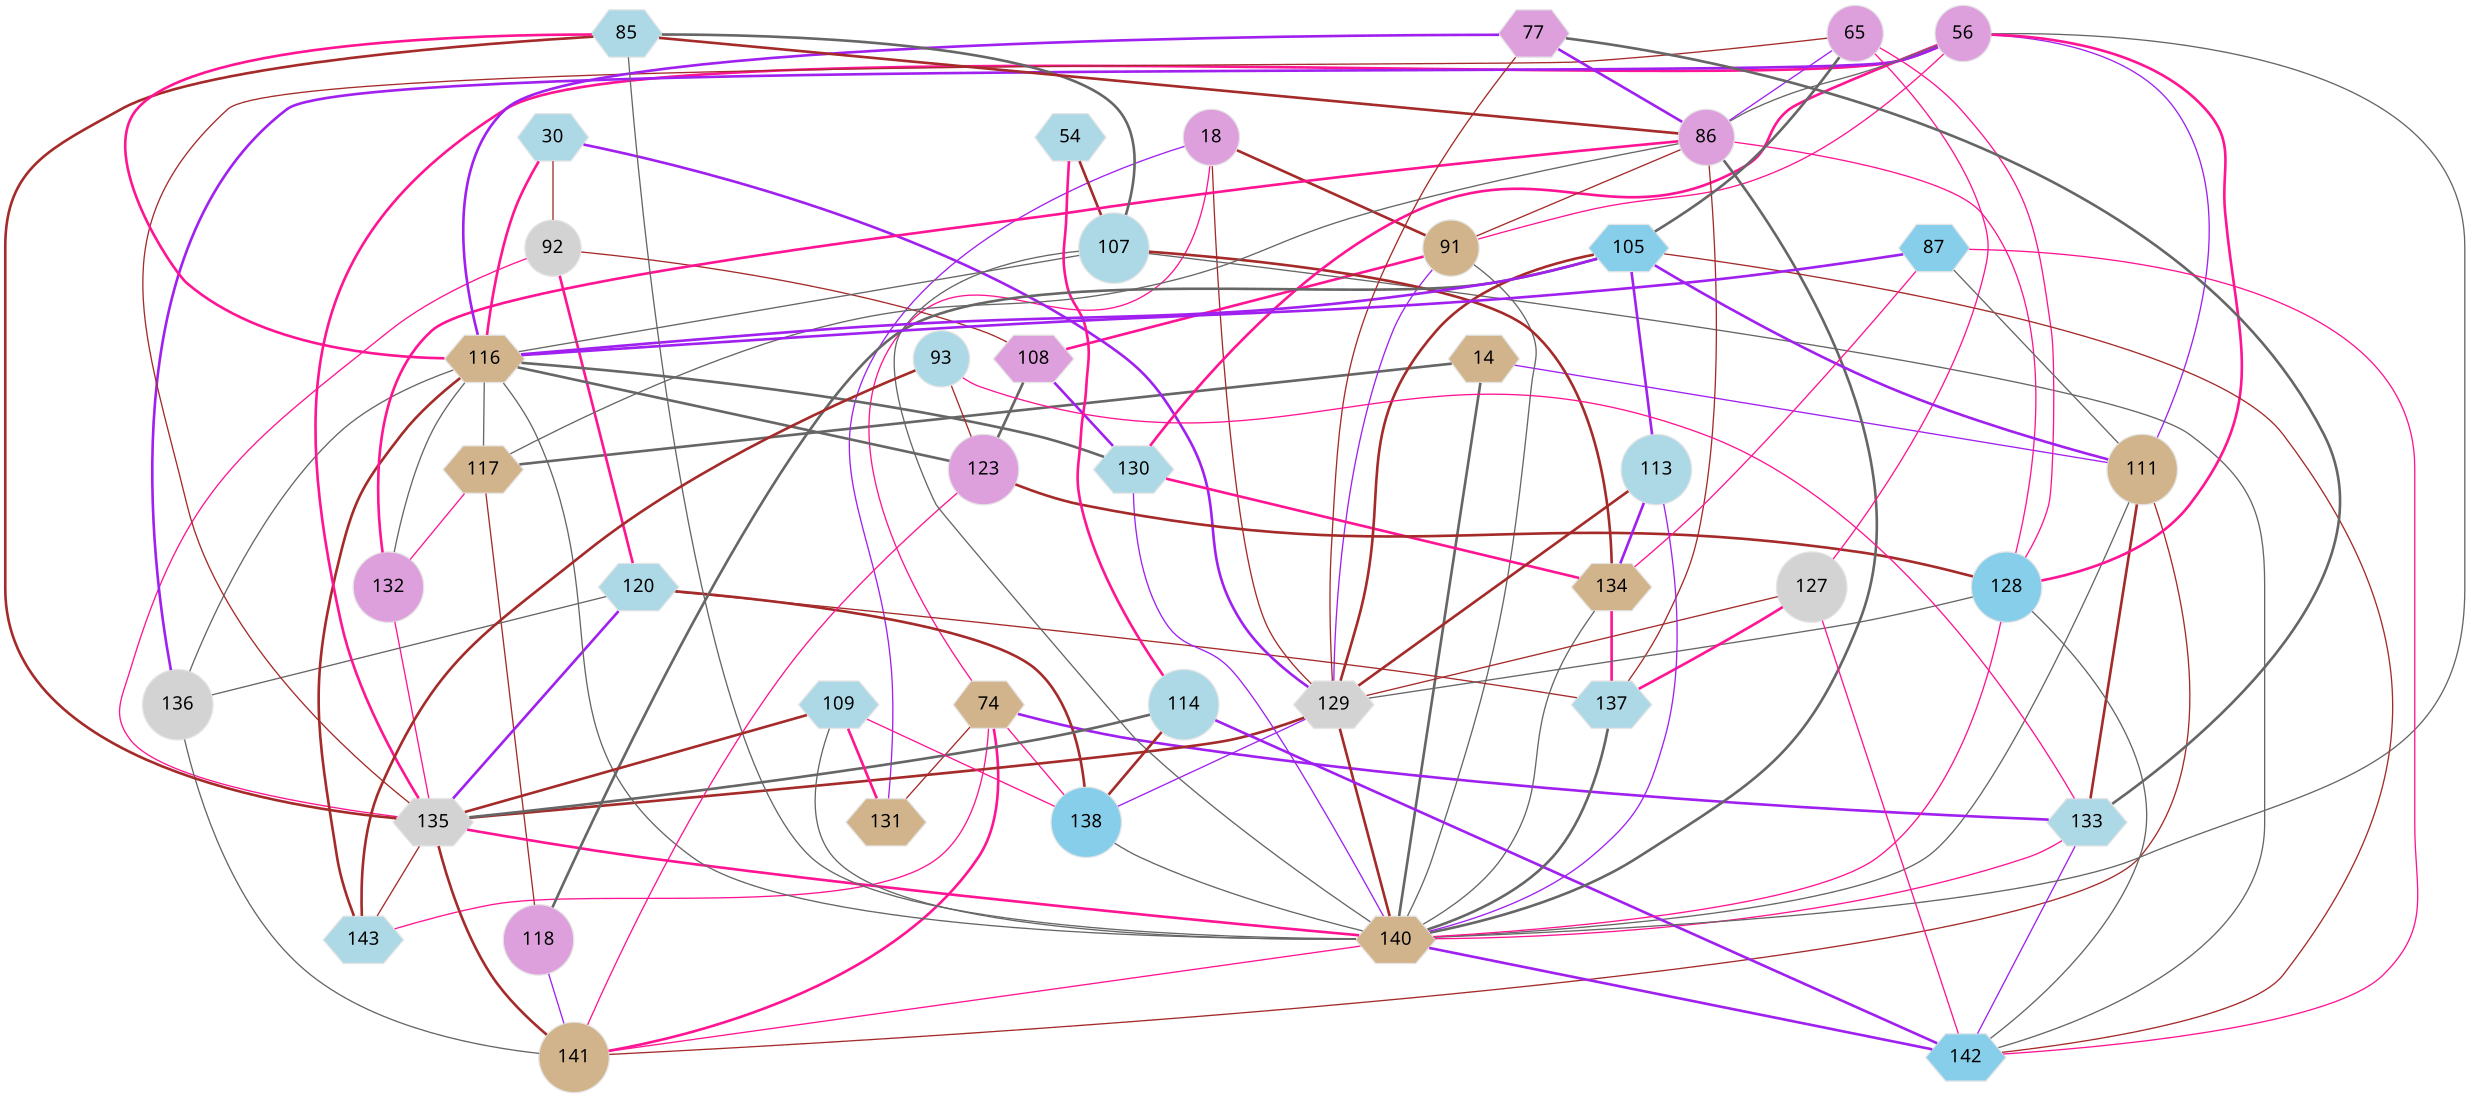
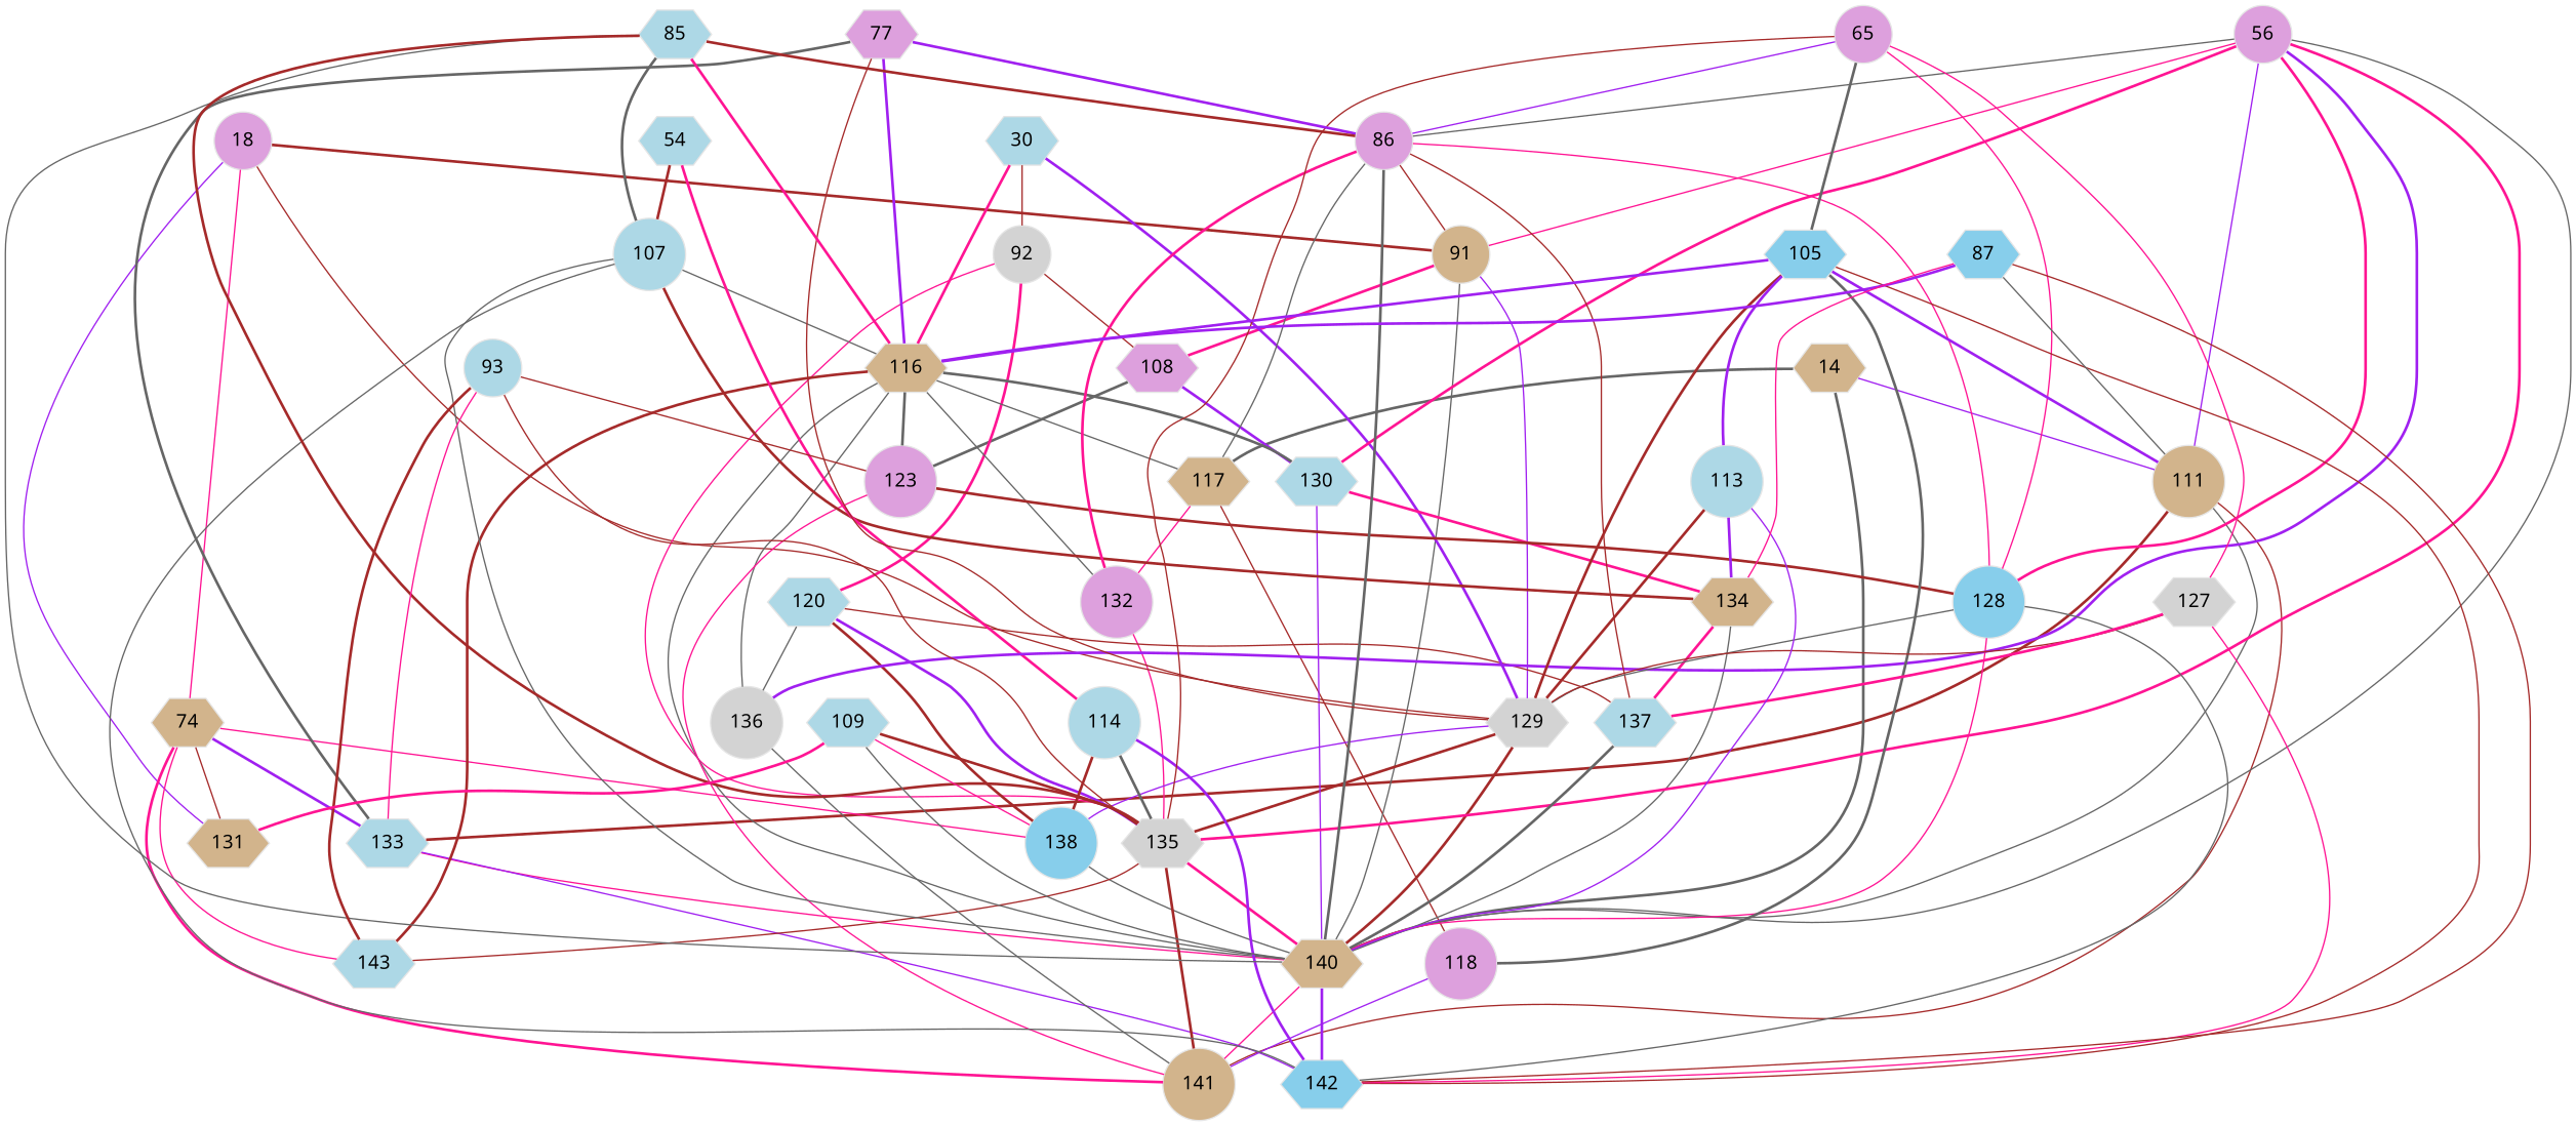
  graph {
    fontname="Noto Sans"
    node [color=gray90 fillcolor=lightblue fontname="Noto Sans" shape=hexagon style=filled]
    edge [color=deeppink fontname="Noto Sans" style=solid]
    111 [fillcolor=tan shape=circle super="+102+72"]
    140 [fillcolor=tan super="+97+122+84+100+139"]
    133 [super="+53"]
    141 [fillcolor=tan shape=circle super="+112"]
    14 [fillcolor=tan]
    117 [fillcolor=tan super="+5+43"]
    132 [fillcolor=plum shape=circle super="+55"]
    118 [fillcolor=plum shape=circle]
    142 [fillcolor=skyblue super="+110+121"]
    18 [fillcolor=plum shape=circle super="+15"]
    74 [fillcolor=tan super="+69"]
    91 [fillcolor=tan shape=circle super="+83"]
    129 [fillcolor=lightgrey super="+11+62+51+90"]
    131 [fillcolor=tan]
    138 [fillcolor=skyblue shape=circle super="+124"]
    143 [super="+44"]
    108 [fillcolor=plum]
    135 [fillcolor=lightgrey super="+75+119+89"]
    92 [fillcolor=lightgrey shape=circle super="+4"]
    120 [super="+58"]
    30
    116 [fillcolor=tan super="+3+82"]
    130 [super="+52"]
    136 [fillcolor=lightgrey shape=circle]
    123 [fillcolor=plum shape=circle super="+76"]
    107 [shape=circle super="+96+70+88"]
    134 [fillcolor=tan super="+80"]
    54
    114 [shape=circle]
    56 [fillcolor=plum shape=circle super="+32+16+21"]
    86 [fillcolor=plum shape=circle super="+81"]
    128 [fillcolor=skyblue shape=circle super="+48+125+73"]
    137 [super="+63+126"]
    65 [fillcolor=plum shape=circle super="+6"]
    105 [fillcolor=skyblue super="+13+101"]
-   127 [fillcolor=lightgrey shape=circle super="+64"]
+   127 [fillcolor=lightgrey super="+64"]
    113 [shape=circle super="+60+95"]
    77 [fillcolor=plum]
    85 [super="+42+31"]
    87 [fillcolor=skyblue]
    93 [shape=circle]
    109
    111 -- 140 [color=gray40 weight=3]
    111 -- 133 [color=brown style=bold]
    111 -- 141 [color=brown]
    140 -- 141 [weight=2]
    140 -- 142 [color=purple style=bold weight=3]
    133 -- 140
    133 -- 142 [color=purple]
    14 -- 111 [color=purple]
    14 -- 140 [color=gray40 style=bold]
    14 -- 117 [color=gray40 style=bold weight=2]
    117 -- 132
    117 -- 118 [color=brown]
    132 -- 135 [weight=3]
    118 -- 141 [color=purple weight=2]
    18 -- 74
    18 -- 91 [color=brown style=bold weight=2]
    18 -- 129 [color=brown]
    18 -- 131 [color=purple weight=2]
    74 -- 133 [color=purple style=bold]
    74 -- 141 [style=bold]
    74 -- 131 [color=brown]
    74 -- 138 [weight=2]
    74 -- 143 [weight=2]
    91 -- 140 [color=gray40]
    91 -- 129 [color=purple weight=2]
    91 -- 108 [style=bold]
    129 -- 140 [color=brown style=bold]
    129 -- 138 [color=purple weight=2]
    129 -- 135 [color=brown style=bold weight=3]
    138 -- 140 [color=gray40 weight=6]
    108 -- 130 [color=purple style=bold]
    108 -- 123 [color=gray40 style=bold]
    135 -- 140 [style=bold weight=2]
    135 -- 141 [color=brown style=bold weight=2]
    135 -- 143 [color=brown]
    92 -- 108 [color=brown]
    92 -- 135 [weight=2]
    92 -- 120 [style=bold]
    120 -- 138 [color=brown style=bold weight=2]
    120 -- 135 [color=purple style=bold]
    120 -- 136 [color=gray40]
    120 -- 137 [color=brown]
    30 -- 129 [color=purple style=bold]
    30 -- 92 [color=brown weight=2]
    30 -- 116 [style=bold]
    116 -- 140 [color=gray40 weight=3]
    116 -- 117 [color=gray40 weight=3]
    116 -- 132 [color=gray40]
    116 -- 143 [color=brown style=bold weight=2]
    116 -- 130 [color=gray40 style=bold weight=2]
    116 -- 136 [color=gray40]
    116 -- 123 [color=gray40 style=bold]
    130 -- 140 [color=purple]
    130 -- 134 [style=bold]
    136 -- 141 [color=gray40]
    123 -- 141
    123 -- 128 [color=brown style=bold weight=2]
    107 -- 140 [color=gray40 weight=2]
    107 -- 142 [color=gray40 weight=2]
    107 -- 116 [color=gray40]
    107 -- 134 [color=brown style=bold weight=3]
    134 -- 140 [color=gray40]
    134 -- 137 [style=bold]
    54 -- 107 [color=brown style=bold weight=3]
    54 -- 114 [style=bold]
    114 -- 142 [color=purple style=bold]
    114 -- 138 [color=brown style=bold]
    114 -- 135 [color=gray40 style=bold]
    56 -- 111 [color=purple weight=4]
    56 -- 140 [color=gray40]
    56 -- 91
    56 -- 135 [style=bold]
    56 -- 130 [style=bold]
    56 -- 136 [color=purple style=bold]
    56 -- 86 [color=gray40 weight=2]
    56 -- 128 [style=bold]
    86 -- 140 [color=gray40 style=bold weight=3]
    86 -- 117 [color=gray40]
    86 -- 132 [style=bold]
    86 -- 91 [color=brown]
    86 -- 128
    86 -- 137 [color=brown weight=3]
    128 -- 140
    128 -- 142 [color=gray40]
    128 -- 129 [color=gray40 weight=3]
    137 -- 140 [color=gray40 style=bold weight=2]
    65 -- 135 [color=brown]
    65 -- 86 [color=purple]
    65 -- 128
    65 -- 105 [color=gray40 style=bold]
    65 -- 127 [weight=2]
    105 -- 111 [color=purple style=bold]
    105 -- 118 [color=gray40 style=bold]
    105 -- 142 [color=brown]
    105 -- 129 [color=brown style=bold]
    105 -- 116 [color=purple style=bold]
    105 -- 113 [color=purple style=bold weight=2]
    127 -- 142 [weight=2]
    127 -- 129 [color=brown]
    127 -- 137 [style=bold]
    113 -- 140 [color=purple weight=3]
    113 -- 129 [color=brown style=bold weight=2]
    113 -- 134 [color=purple style=bold]
    77 -- 133 [color=gray40 style=bold]
    77 -- 129 [color=brown]
    77 -- 116 [color=purple style=bold]
    77 -- 86 [color=purple style=bold]
    85 -- 140 [color=gray40 weight=2]
    85 -- 135 [color=brown style=bold]
    85 -- 116 [style=bold weight=2]
    85 -- 107 [color=gray40 style=bold]
    85 -- 86 [color=brown style=bold weight=2]
    87 -- 111 [color=gray40]
-   87 -- 142
+   87 -- 142 [color=brown]
    87 -- 116 [color=purple style=bold]
    87 -- 134
    93 -- 133
    93 -- 143 [color=brown style=bold]
+   93 -- 135 [color=brown]
    93 -- 123 [color=brown]
    109 -- 140 [color=gray40]
    109 -- 131 [style=bold]
    109 -- 138
    109 -- 135 [color=brown style=bold]
  }
